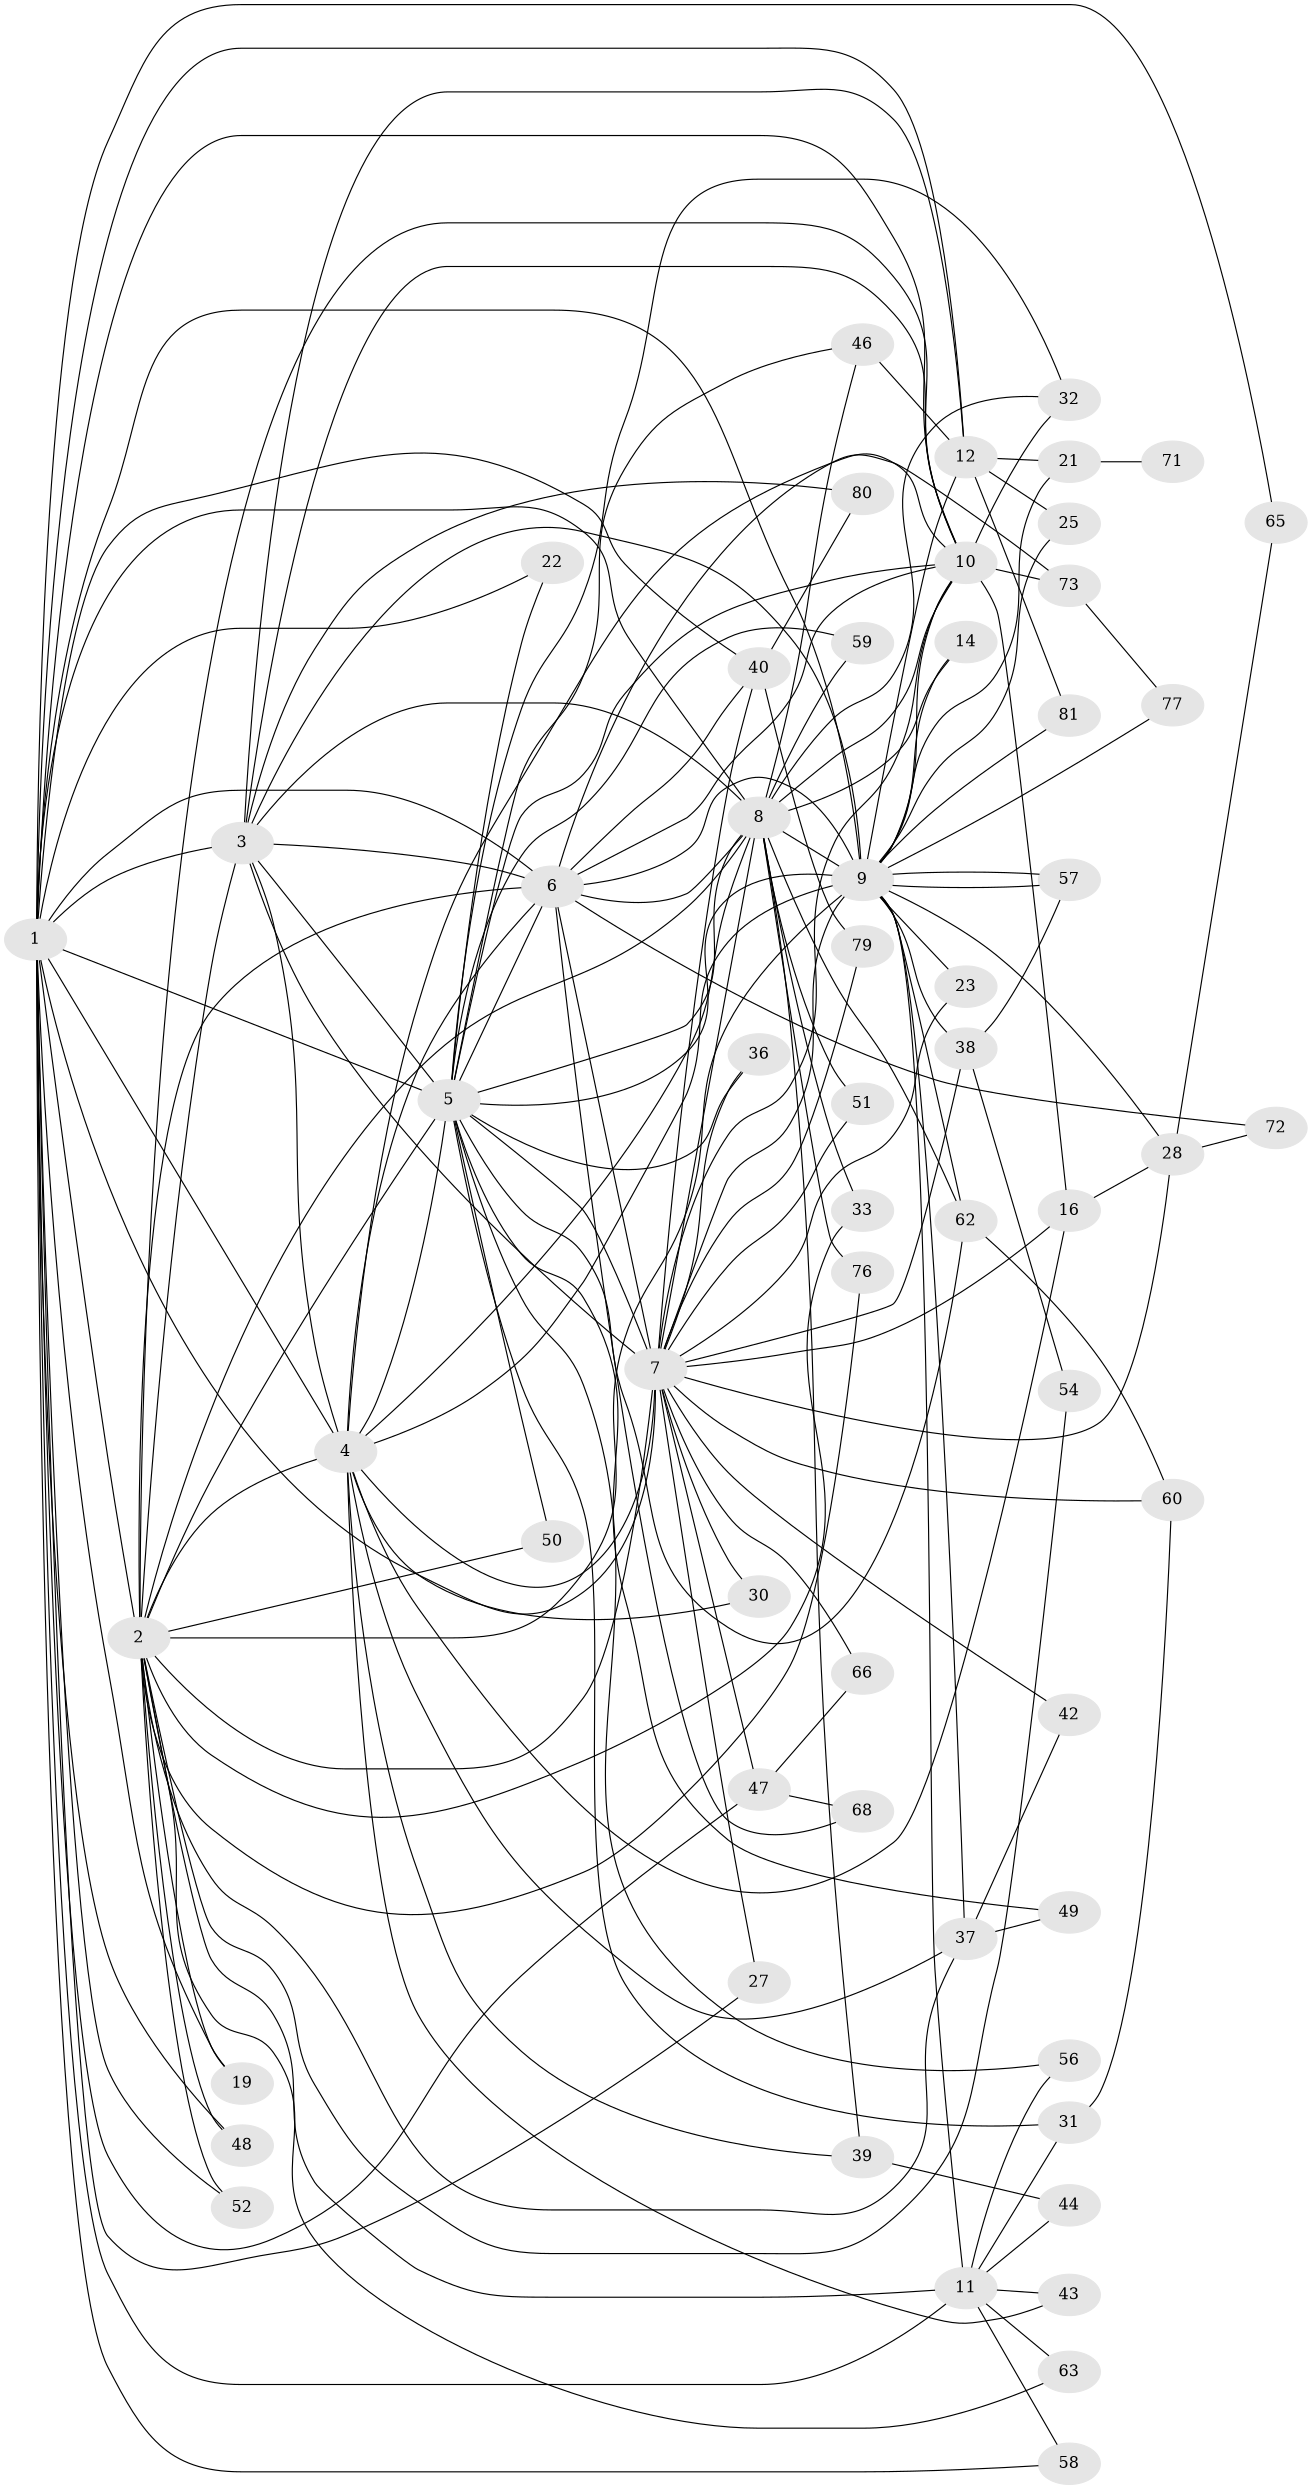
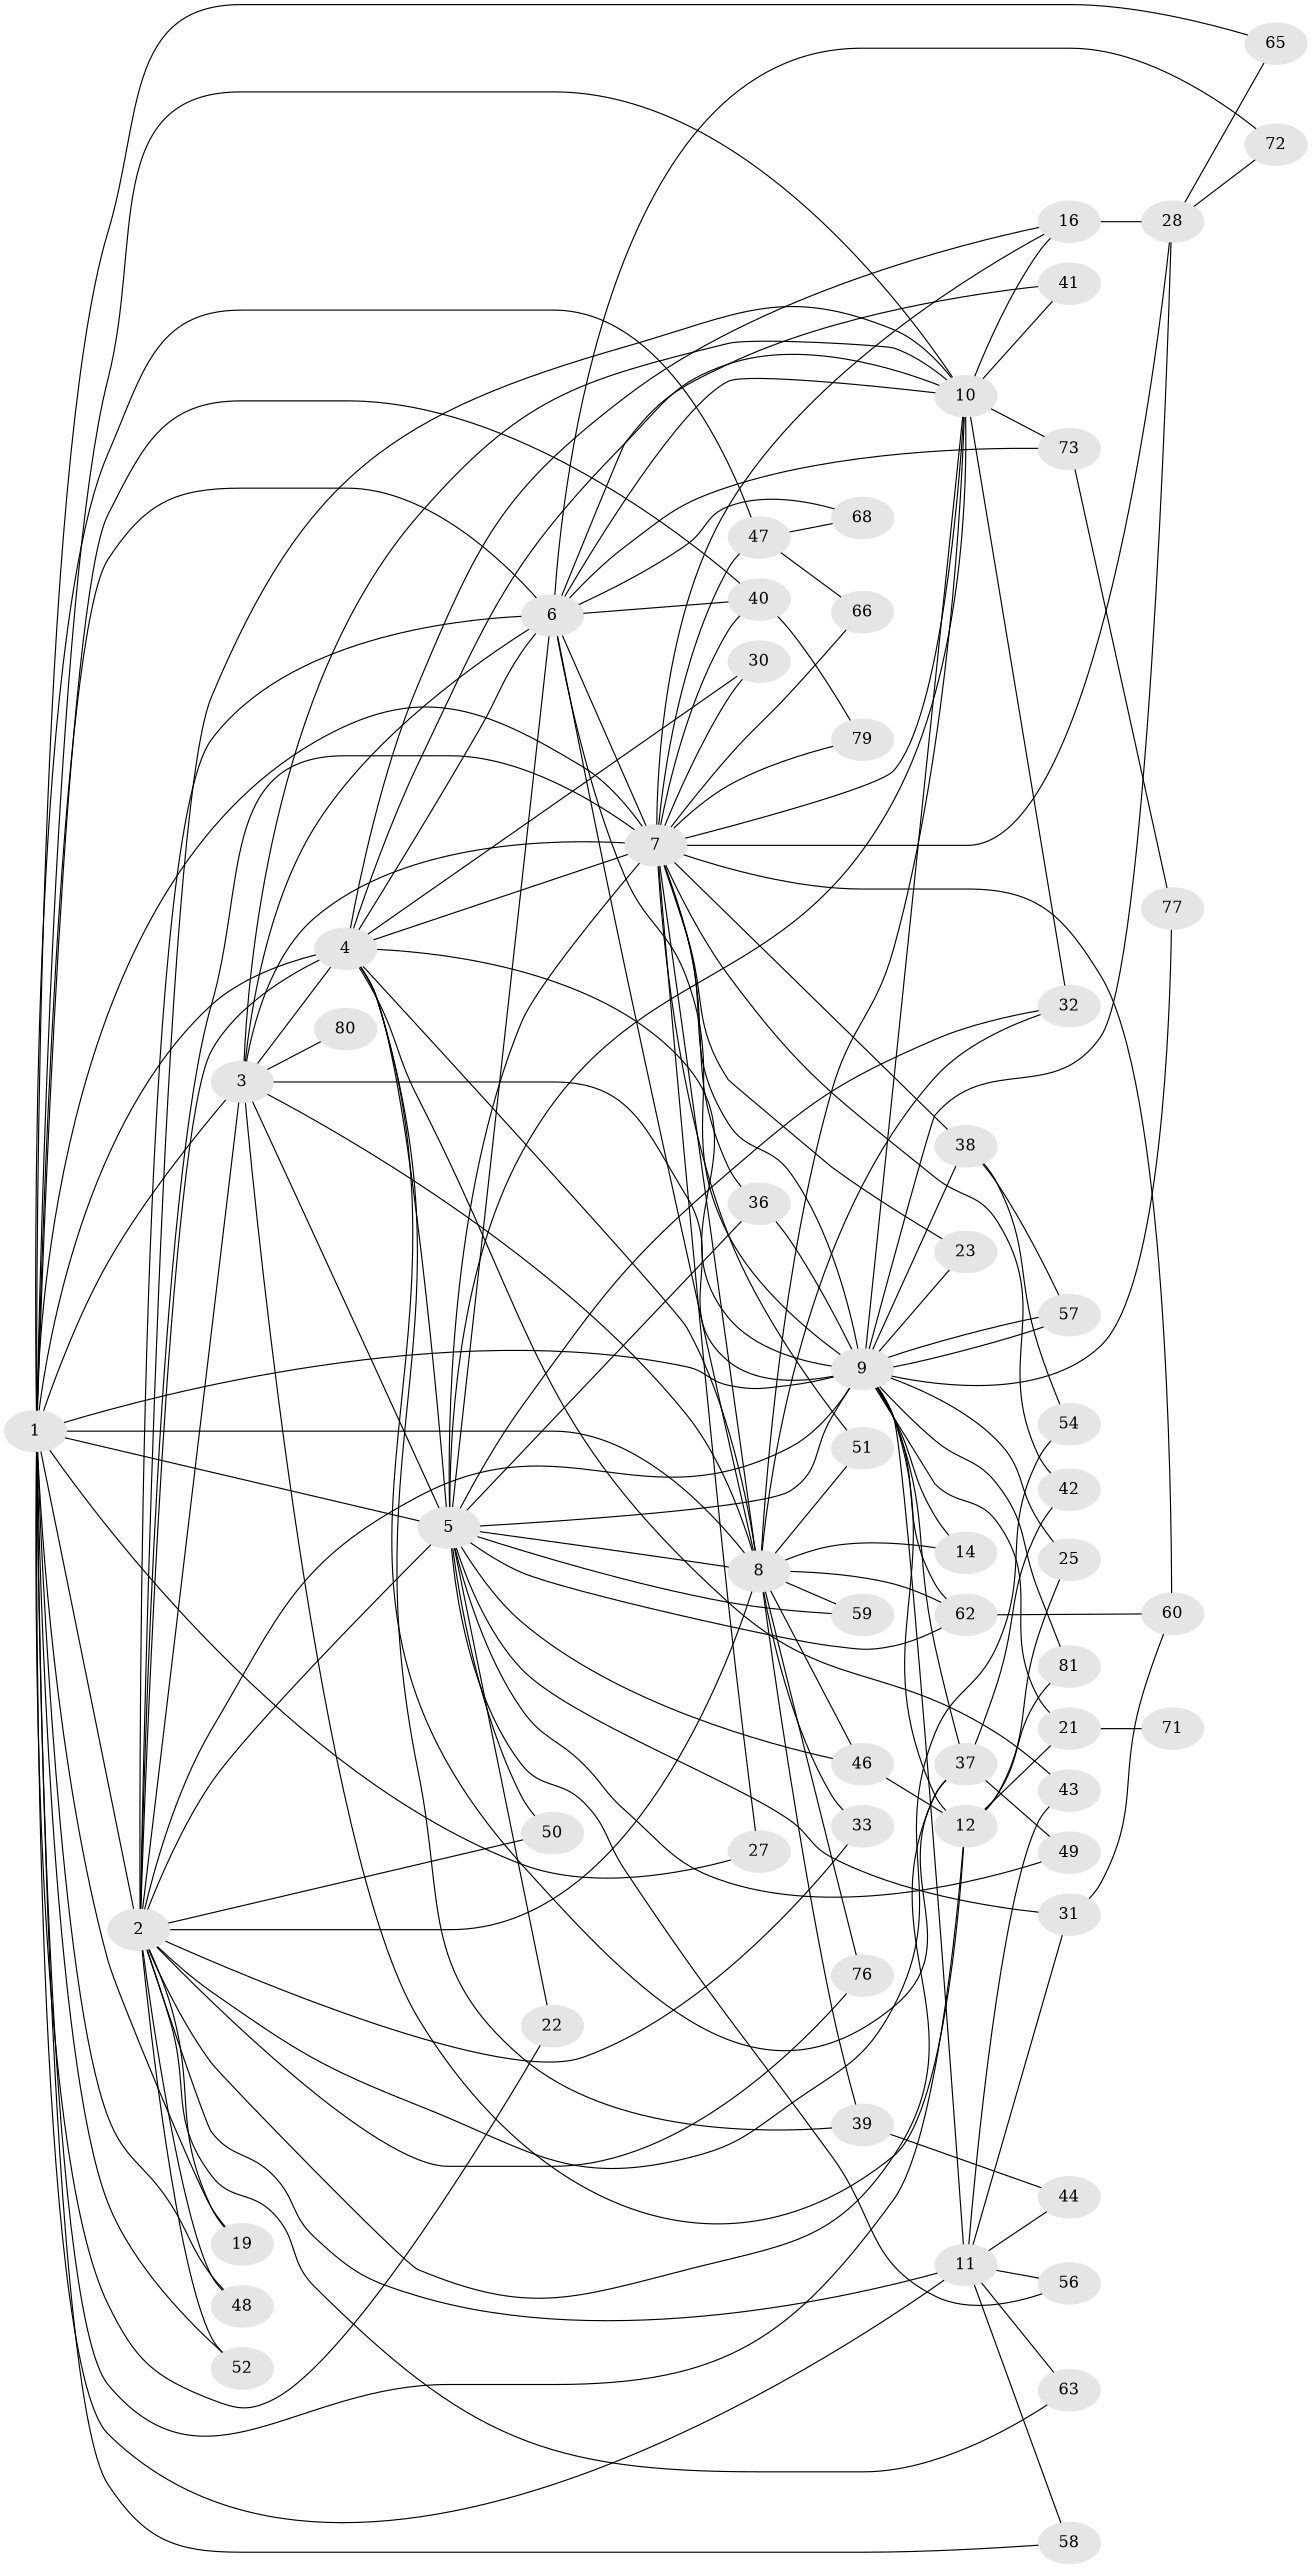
  graph {
    rankdir=LR
    node [color=gray90 style=filled]
    1 [super="+35"]
    2 [super="+18"]
    3 [super="+45"]
    4 [super="+15"]
    5 [super="+24"]
    6 [super="+75"]
    7 [super="+13"]
    8 [super="+61"]
    9 [super="+17"]
    10 [super="+29"]
    11 [super="+26"]
    12 [super="+34"]
    19
    22
    27
    40 [super="+55"]
    47
    48
    52
    58
    65
    33
    37 [super="+74"]
    50
    54
    63
    76
    80
    16 [super="+20"]
    30
    39
    43
    31
    32 [super="+69"]
    36
    46
    49
    56
    59
    62 [super="+78"]
+   41 [super="+64"]
    68
    72
    73
    23
    28 [super="+53"]
    38 [super="+70"]
    42
    51
    60
    66
    79
    14
    21
    25
    57
    77
    81
    44
    71
    1 -- 2
    1 -- 3
    1 -- 4 [weight=3]
    1 -- 5 [weight=2]
    1 -- 6
    1 -- 7
    1 -- 8
    1 -- 9
    1 -- 10
    1 -- 11
    1 -- 12
    1 -- 19
    1 -- 22
    1 -- 27
    1 -- 40
    1 -- 47
    1 -- 48
    1 -- 52
    1 -- 58
    1 -- 65
    2 -- 3
    2 -- 4
    2 -- 5
    2 -- 6 [weight=2]
    2 -- 7
    2 -- 8 [weight=2]
    2 -- 9
    2 -- 10
    2 -- 11
    2 -- 19
    2 -- 48
    2 -- 52
    2 -- 33
    2 -- 37
    2 -- 50
    2 -- 54
    2 -- 63
    2 -- 76
    3 -- 4
    3 -- 5
    3 -- 6
    3 -- 7
    3 -- 8
    3 -- 9
    3 -- 10
    3 -- 12
    3 -- 80
    4 -- 5
    4 -- 6
    4 -- 7
    4 -- 8
    4 -- 9
    4 -- 10
    4 -- 37
    4 -- 16
    4 -- 30
    4 -- 39
    4 -- 43
    5 -- 6
    5 -- 7
    5 -- 8
    5 -- 9
    5 -- 10 [weight=2]
    5 -- 22
    5 -- 50
    5 -- 31
    5 -- 32
    5 -- 36
    5 -- 46
    5 -- 49
    5 -- 56
    5 -- 59
    5 -- 62
    6 -- 7
    6 -- 8
    6 -- 9
    6 -- 10
    6 -- 40
+   6 -- 41 [weight=2]
    6 -- 68
    6 -- 72
    6 -- 73
    7 -- 8
    7 -- 9
    7 -- 10
    7 -- 27
    7 -- 40
    7 -- 47
    7 -- 16
    7 -- 30
    7 -- 36
    7 -- 23
    7 -- 28
    7 -- 38
    7 -- 42
    7 -- 51
    7 -- 60
    7 -- 66
    7 -- 79
-   8 -- 9 [weight=3]
+   36 -- 9 [weight=3]
    8 -- 10
    8 -- 33
    8 -- 76
    8 -- 39
    8 -- 32
    8 -- 46
    8 -- 59
    8 -- 62
    8 -- 51
    8 -- 14
    9 -- 10
    9 -- 11
    9 -- 12
    9 -- 37
    9 -- 62
    9 -- 23
    9 -- 28
    9 -- 38
    9 -- 14
    9 -- 21
    9 -- 25
    9 -- 57
    9 -- 57
    9 -- 77
    9 -- 81
    10 -- 16
    10 -- 32
+   10 -- 41
    10 -- 73
    11 -- 58
    11 -- 63
    11 -- 43
    11 -- 31
    11 -- 56
    11 -- 44
    12 -- 21
    12 -- 25
    12 -- 81
-   40 -- 80
    40 -- 79
    47 -- 68
    47 -- 66
    37 -- 49
    37 -- 42
    16 -- 28
    39 -- 44
    31 -- 60
    46 -- 12
    62 -- 60
    73 -- 77
    28 -- 65
    28 -- 72
    38 -- 54
    38 -- 57
    21 -- 71
  }
